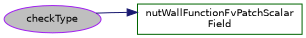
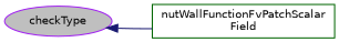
  digraph {
    rankdir=LR
    node [fontname=Helvetica fontsize=10]
    n1 [color=purple fillcolor=grey75 fontcolor=black height=0.2 label=checkType shape=ellipse style=filled width=0.4]
    n2 [color=darkgreen height=0.2 label="nutWallFunctionFvPatchScalar\lField" shape=box width=0.4]
-   n2 -> n1 [color=midnightblue dir=back fontname=Helvetica fontsize=10 labelfontname=Helvetica labelfontsize=10 style=solid]
+   n1 -> n2 [color=midnightblue dir=back fontname=Helvetica fontsize=10 labelfontname=Helvetica labelfontsize=10 style=solid]
  }
